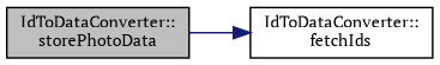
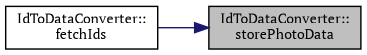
  digraph {
    rankdir=RL
    fontname="PT Serif"
    node [color=black fontname="PT Serif" fontsize=10 shape=record style=filled]
    n1 [fillcolor=grey75 fontcolor=black height=0.2 label="IdToDataConverter::\lstorePhotoData" width=0.4]
    n2 [fillcolor=white height=0.2 label="IdToDataConverter::\lfetchIds" width=0.4]
-   n2 -> n1 [color=midnightblue dir=back fontname="PT Serif" fontsize=10 labelfontname=Helvetica labelfontsize=10 style=solid]
+   n1 -> n2 [color=midnightblue dir=back fontname="PT Serif" fontsize=10 labelfontname=Helvetica labelfontsize=10 style=solid]
  }
